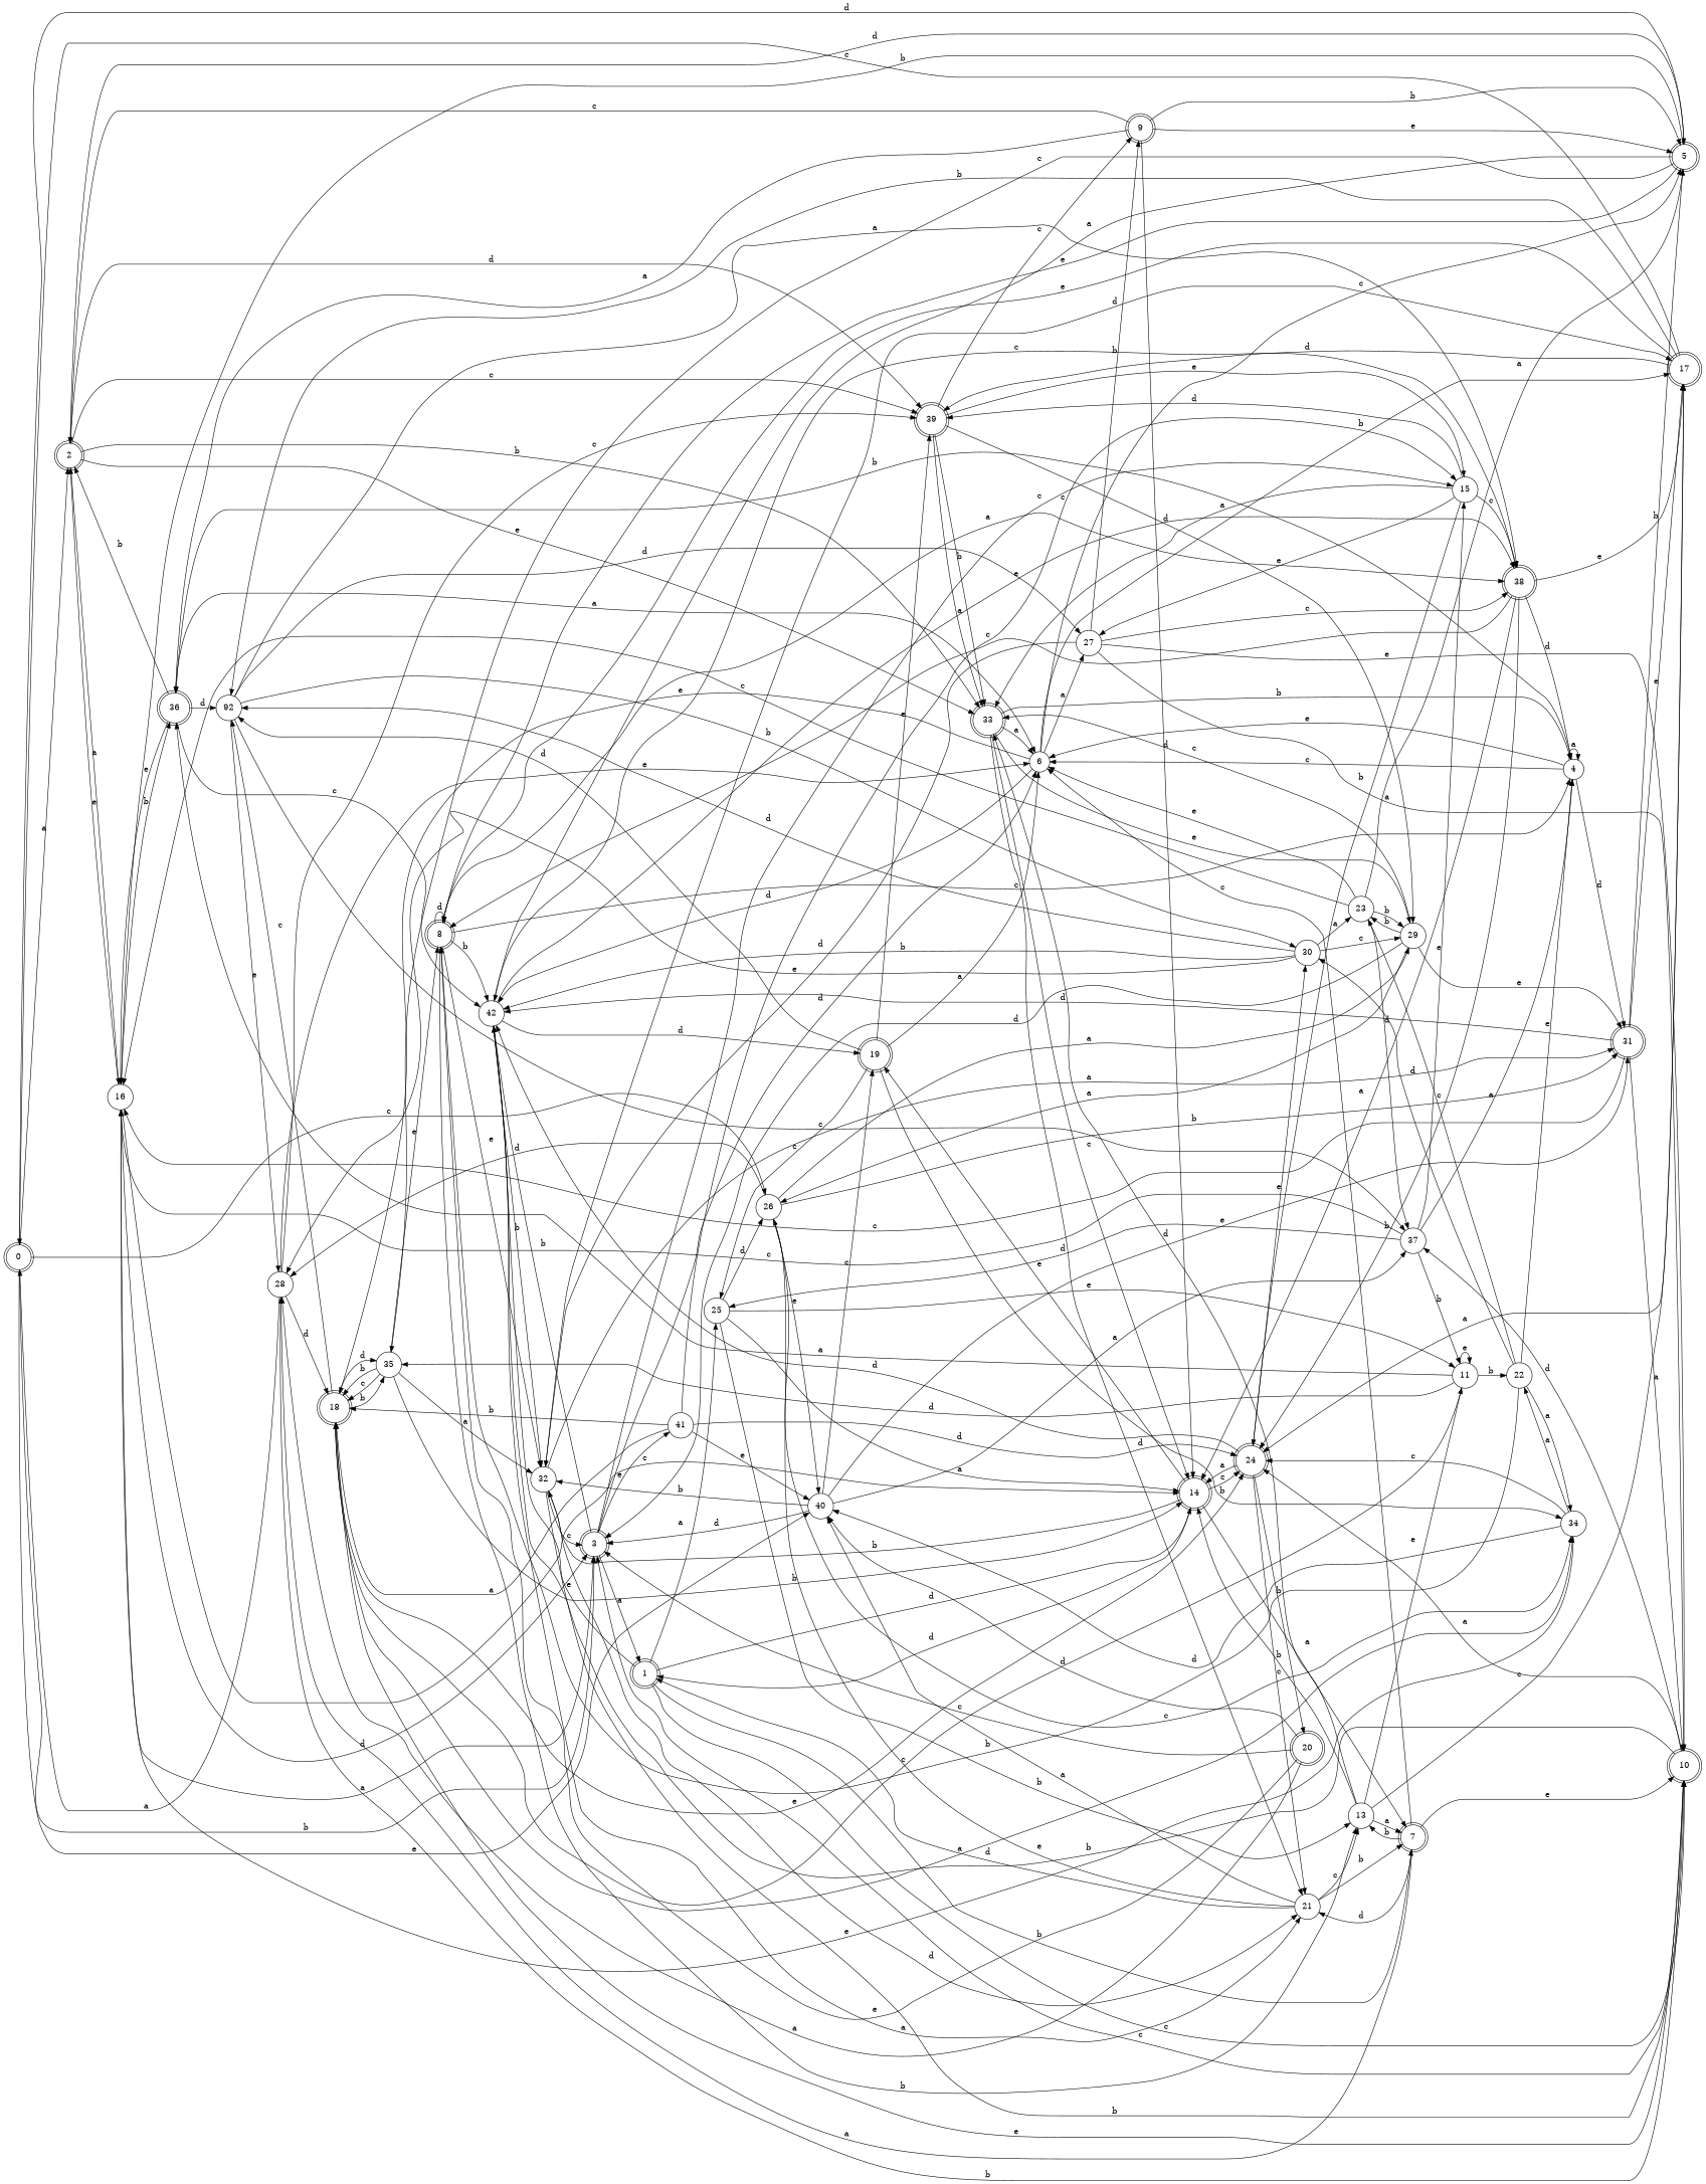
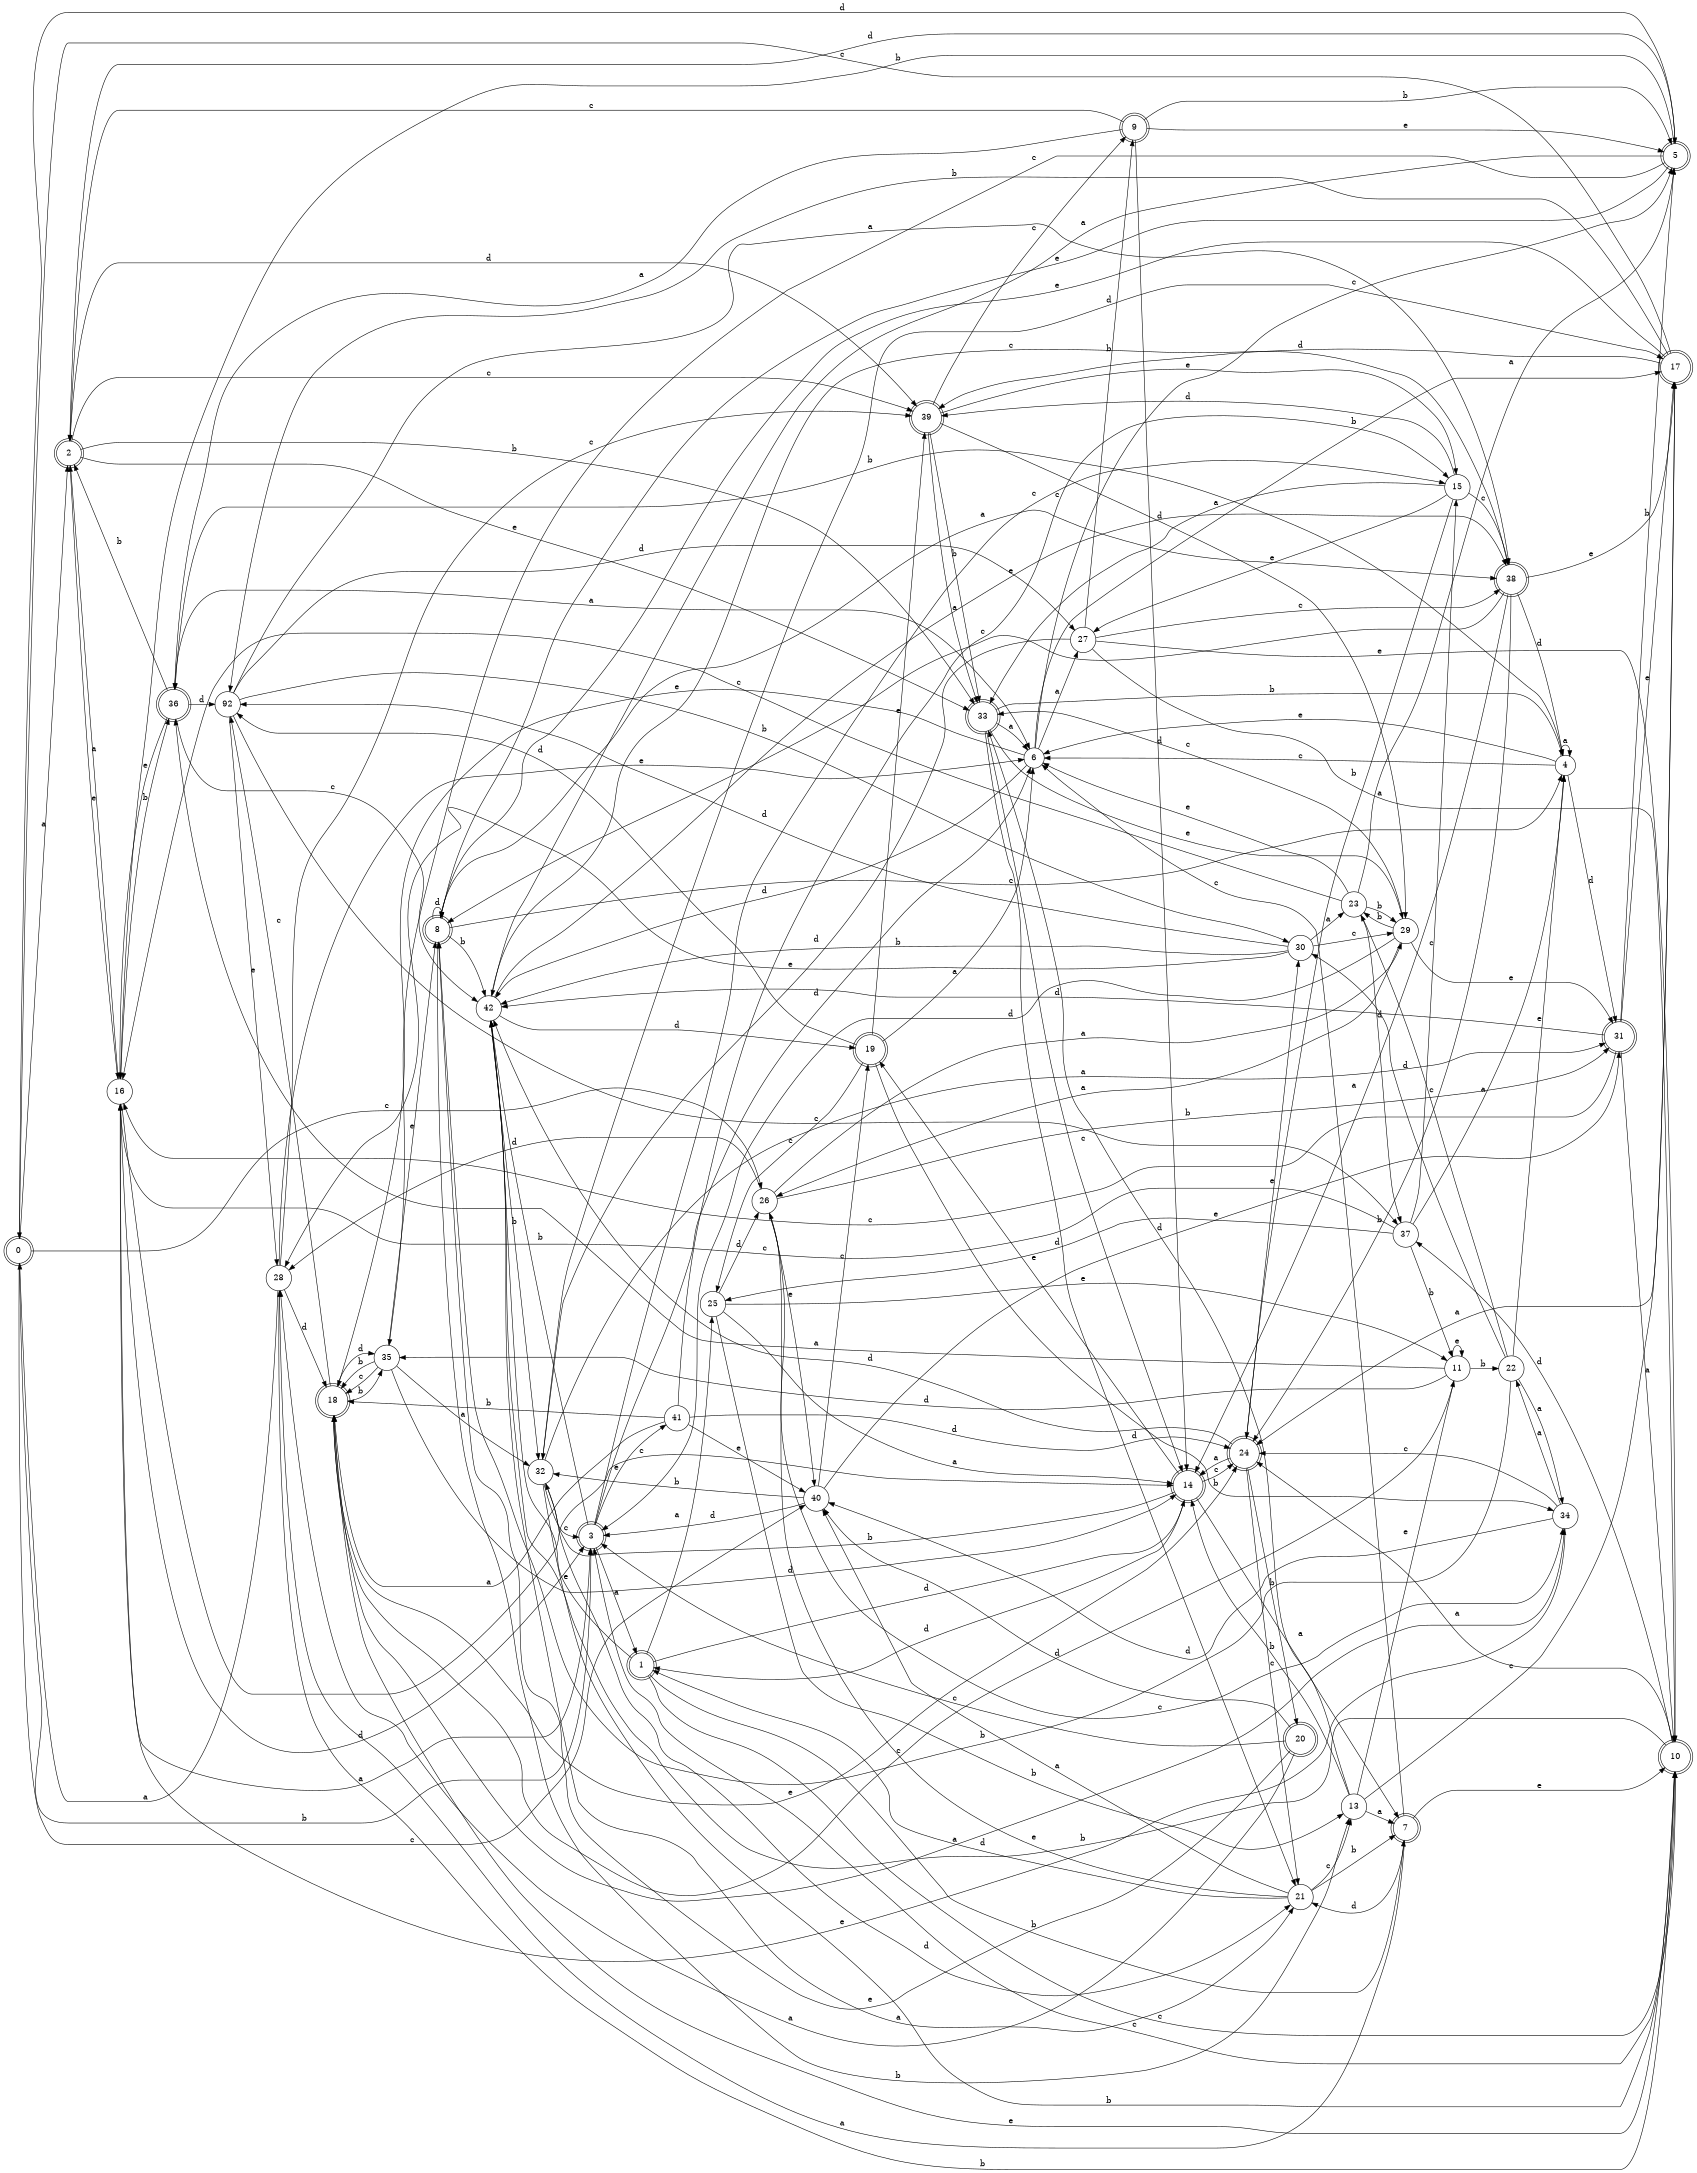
  digraph {
    fontname="DejaVu Serif"
    rankdir=LR
    node [color=black fillcolor=white fontname="DejaVu Serif" shape=circle style=filled]
    edge [fontname="DejaVu Serif"]
    n1 [label=0 shape=doublecircle style="rounded,filled"]
    n2 [label=2 shape=doublecircle style="rounded,filled"]
    n3 [label=3 shape=doublecircle style="rounded,filled"]
    n4 [label=5 shape=doublecircle style="rounded,filled"]
    n5 [label=26]
    n6 [label=40]
    n7 [label=16]
    n8 [label=33 shape=doublecircle style="rounded,filled"]
    n9 [label=39 shape=doublecircle style="rounded,filled"]
    n10 [label=1 shape=doublecircle style="rounded,filled"]
    n11 [label=42]
    n12 [label=6]
    n13 [label=15]
    n14 [label=41]
    n15 [label=8 shape=doublecircle style="rounded,filled"]
    n16 [label=35]
    n17 [label=31 shape=doublecircle style="rounded,filled"]
    n18 [label=28]
    n19 [label=34]
    n20 [label=29]
    n21 [label=32]
    n22 [label=37]
    n23 [label=19 shape=doublecircle style="rounded,filled"]
    n24 [label=7 shape=doublecircle style="rounded,filled"]
    n25 [label=10 shape=doublecircle style="rounded,filled"]
    n26 [label=14 shape=doublecircle style="rounded,filled"]
    n27 [label=25]
    n28 [label=13]
    n29 [label=21]
    n30 [label=18 shape=doublecircle style="rounded,filled"]
    n31 [label=24 shape=doublecircle style="rounded,filled"]
    n32 [label=11]
    n33 [label=38 shape=doublecircle style="rounded,filled"]
    n34 [label=36 shape=doublecircle style="rounded,filled"]
    n35 [label=4]
    n36 [label=9 shape=doublecircle style="rounded,filled"]
    n37 [label=17 shape=doublecircle style="rounded,filled"]
    n38 [label=27]
    n39 [label=92]
    n40 [label=30]
    n41 [label=20 shape=doublecircle style="rounded,filled"]
    n42 [label=22]
    n43 [label=23]
    n1 -> n2 [label=a]
    n1 -> n3 [label=b]
    n1 -> n4 [label=d]
    n1 -> n5 [label=c]
-   n1 -> n6 [label=e]
+   n1 -> n6 [label=c]
    n2 -> n7 [label=a]
    n2 -> n8 [label=b]
    n2 -> n8 [label=e]
    n2 -> n9 [label=c]
    n2 -> n9 [label=d]
    n3 -> n10 [label=a]
    n3 -> n11 [label=b]
    n3 -> n12 [label=d]
    n3 -> n13 [label=c]
    n3 -> n14 [label=e]
    n4 -> n2 [label=d]
    n4 -> n7 [label=b]
    n4 -> n11 [label=a]
    n4 -> n15 [label=e]
    n4 -> n16 [label=c]
    n5 -> n6 [label=e]
    n5 -> n17 [label=b]
    n5 -> n18 [label=d]
    n5 -> n19 [label=c]
    n5 -> n20 [label=a]
    n6 -> n3 [label=d]
    n6 -> n17 [label=e]
    n6 -> n21 [label=b]
-   n6 -> n22 [label=a]
    n6 -> n23 [label=c]
    n7 -> n2 [label=e]
    n7 -> n3 [label=a]
    n7 -> n3 [label=d]
    n7 -> n26 [label=c]
    n7 -> n34 [label=b]
    n8 -> n12 [label=a]
    n8 -> n20 [label=e]
    n8 -> n26 [label=c]
    n8 -> n29 [label=d]
    n8 -> n35 [label=b]
    n9 -> n8 [label=a]
    n9 -> n8 [label=b]
    n9 -> n13 [label=e]
    n9 -> n20 [label=d]
    n9 -> n36 [label=c]
    n10 -> n11 [label=e]
    n10 -> n24 [label=b]
    n10 -> n25 [label=c]
    n10 -> n26 [label=d]
    n10 -> n27 [label=a]
    n11 -> n21 [label=b]
    n11 -> n23 [label=d]
    n11 -> n29 [label=a]
    n11 -> n33 [label=c]
    n11 -> n33 [label=e]
    n12 -> n4 [label=c]
    n12 -> n11 [label=d]
    n12 -> n30 [label=e]
    n12 -> n37 [label=b]
    n12 -> n38 [label=a]
    n13 -> n8 [label=a]
    n13 -> n9 [label=d]
    n13 -> n31 [label=b]
    n13 -> n33 [label=c]
    n13 -> n38 [label=e]
    n14 -> n6 [label=e]
    n14 -> n13 [label=c]
    n14 -> n30 [label=a]
    n14 -> n30 [label=b]
    n14 -> n31 [label=d]
    n15 -> n11 [label=b]
    n15 -> n15 [label=d]
-   n15 -> n21 [label=e]
    n15 -> n28 [label=b]
    n15 -> n33 [label=a]
    n15 -> n35 [label=c]
    n16 -> n15 [label=e]
    n16 -> n21 [label=a]
-   n16 -> n26 [label=b]
+   n16 -> n26 [label=d]
    n16 -> n30 [label=b]
    n16 -> n30 [label=c]
    n17 -> n4 [label=b]
    n17 -> n7 [label=c]
    n17 -> n11 [label=d]
    n17 -> n25 [label=a]
    n17 -> n37 [label=e]
    n18 -> n1 [label=a]
    n18 -> n9 [label=c]
    n18 -> n12 [label=e]
    n18 -> n25 [label=b]
    n18 -> n30 [label=d]
    n19 -> n6 [label=d]
    n19 -> n7 [label=e]
    n19 -> n31 [label=c]
    n19 -> n42 [label=a]
    n20 -> n3 [label=d]
    n20 -> n5 [label=a]
    n20 -> n8 [label=c]
    n20 -> n17 [label=e]
    n20 -> n43 [label=b]
    n21 -> n3 [label=c]
    n21 -> n17 [label=a]
    n21 -> n25 [label=b]
    n21 -> n29 [label=d]
    n21 -> n37 [label=d]
    n22 -> n7 [label=c]
-   n22 -> n13 [label=e]
+   n22 -> n13 [label=c]
    n22 -> n27 [label=d]
    n22 -> n32 [label=b]
    n22 -> n35 [label=a]
    n23 -> n9 [label=e]
    n23 -> n12 [label=a]
    n23 -> n19 [label=b]
    n23 -> n27 [label=c]
    n23 -> n39 [label=d]
    n24 -> n12 [label=c]
    n24 -> n18 [label=a]
    n24 -> n25 [label=e]
-   n24 -> n28 [label=b]
    n24 -> n29 [label=d]
    n25 -> n3 [label=c]
    n25 -> n11 [label=b]
    n25 -> n22 [label=d]
    n25 -> n30 [label=e]
    n25 -> n31 [label=a]
    n26 -> n10 [label=d]
    n26 -> n21 [label=b]
    n26 -> n23 [label=e]
    n26 -> n24 [label=a]
    n26 -> n31 [label=c]
    n27 -> n5 [label=d]
    n27 -> n26 [label=a]
    n27 -> n28 [label=b]
    n27 -> n32 [label=e]
    n28 -> n8 [label=d]
    n28 -> n24 [label=a]
    n28 -> n26 [label=b]
    n28 -> n32 [label=e]
    n28 -> n37 [label=c]
    n29 -> n5 [label=e]
    n29 -> n6 [label=a]
    n29 -> n10 [label=d]
    n29 -> n24 [label=b]
    n29 -> n28 [label=c]
    n30 -> n16 [label=b]
    n30 -> n16 [label=d]
    n30 -> n19 [label=a]
    n30 -> n31 [label=e]
    n30 -> n39 [label=c]
    n31 -> n11 [label=d]
    n31 -> n26 [label=a]
    n31 -> n29 [label=c]
    n31 -> n40 [label=e]
    n31 -> n41 [label=b]
    n32 -> n16 [label=d]
    n32 -> n30 [label=c]
    n32 -> n32 [label=e]
    n32 -> n34 [label=a]
    n32 -> n42 [label=b]
    n33 -> n15 [label=c]
    n33 -> n26 [label=a]
    n33 -> n31 [label=b]
    n33 -> n35 [label=d]
    n33 -> n37 [label=e]
    n34 -> n2 [label=b]
    n34 -> n7 [label=e]
    n34 -> n11 [label=c]
    n34 -> n12 [label=a]
    n34 -> n39 [label=d]
    n35 -> n12 [label=c]
    n35 -> n12 [label=e]
    n35 -> n17 [label=d]
    n35 -> n34 [label=b]
    n35 -> n35 [label=a]
    n36 -> n2 [label=c]
    n36 -> n4 [label=b]
    n36 -> n4 [label=e]
    n36 -> n26 [label=d]
    n36 -> n34 [label=a]
    n37 -> n1 [label=c]
    n37 -> n9 [label=d]
    n37 -> n15 [label=e]
    n37 -> n31 [label=a]
    n37 -> n39 [label=b]
    n38 -> n21 [label=d]
    n38 -> n25 [label=a]
    n38 -> n25 [label=e]
    n38 -> n33 [label=c]
    n38 -> n36 [label=b]
    n39 -> n18 [label=e]
    n39 -> n22 [label=c]
    n39 -> n33 [label=a]
    n39 -> n38 [label=d]
    n39 -> n40 [label=b]
    n40 -> n11 [label=b]
    n40 -> n18 [label=e]
    n40 -> n20 [label=c]
    n40 -> n39 [label=d]
    n40 -> n43 [label=a]
    n41 -> n3 [label=c]
    n41 -> n6 [label=d]
    n41 -> n15 [label=e]
    n41 -> n18 [label=a]
    n42 -> n15 [label=b]
    n42 -> n19 [label=a]
    n42 -> n35 [label=e]
    n42 -> n40 [label=d]
    n42 -> n43 [label=c]
    n43 -> n4 [label=a]
    n43 -> n7 [label=c]
    n43 -> n12 [label=e]
    n43 -> n20 [label=b]
    n43 -> n22 [label=d]
  }
